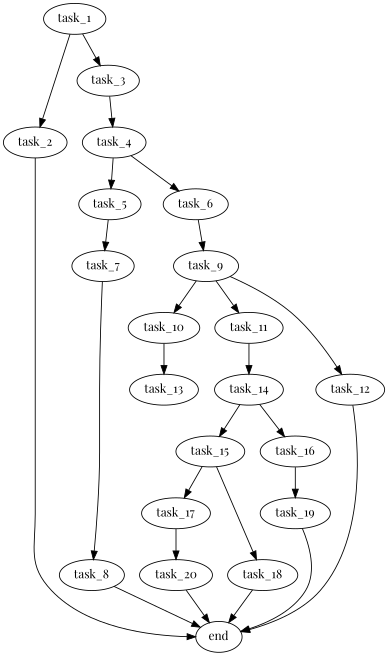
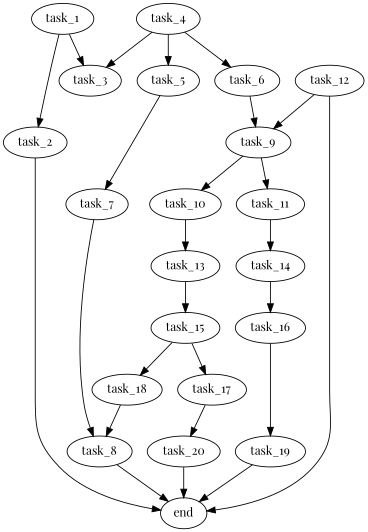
  digraph {
    fontname="Playfair Display"
    node [fontname="Playfair Display"]
    edge [fontname="Playfair Display"]
    task_1
    task_2
    task_3
    end
    task_4
    task_5
    task_6
    task_7
    task_9
    task_8
    task_10
    task_11
    task_12
    task_13
    task_14
    task_15
    task_16
    task_17
    task_18
    task_19
    task_20
    task_1 -> task_2
    task_1 -> task_3
    task_2 -> end
-   task_3 -> task_4
+   task_4 -> task_3
    task_4 -> task_5
    task_4 -> task_6
    task_5 -> task_7
    task_6 -> task_9
    task_7 -> task_8
    task_9 -> task_10
    task_9 -> task_11
-   task_9 -> task_12
+   task_12 -> task_9
    task_8 -> end
    task_10 -> task_13
    task_11 -> task_14
    task_12 -> end
-   task_14 -> task_15
+   task_13 -> task_15
    task_14 -> task_16
    task_15 -> task_17
    task_15 -> task_18
    task_16 -> task_19
    task_17 -> task_20
-   task_18 -> end
+   task_18 -> task_8
    task_19 -> end
    task_20 -> end
  }
